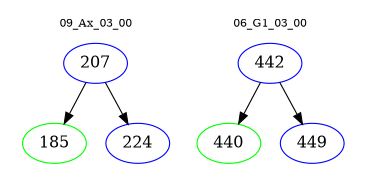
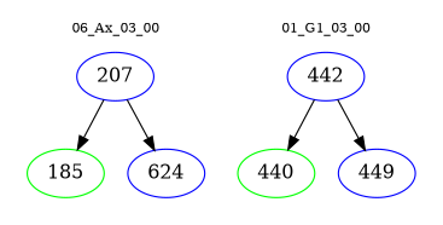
  digraph {
    node [color=blue]
    edge [color=black]
    n1 [label=207]
    n2 [color=green label=185]
-   n3 [label=224]
+   n3 [label=624]
    n4 [label=442]
    n5 [color=green label=440]
    n6 [label=449]
    subgraph cluster_1 {
      color=white
      fontsize=10
-     label="09_Ax_03_00"
+     label="06_Ax_03_00"
      n1
      n2
      n3
    }
    subgraph cluster_2 {
      color=white
      fontsize=10
-     label="06_G1_03_00"
+     label="01_G1_03_00"
      n4
      n5
      n6
    }
    n1 -> n2
    n1 -> n3
    n4 -> n5
    n4 -> n6
  }
